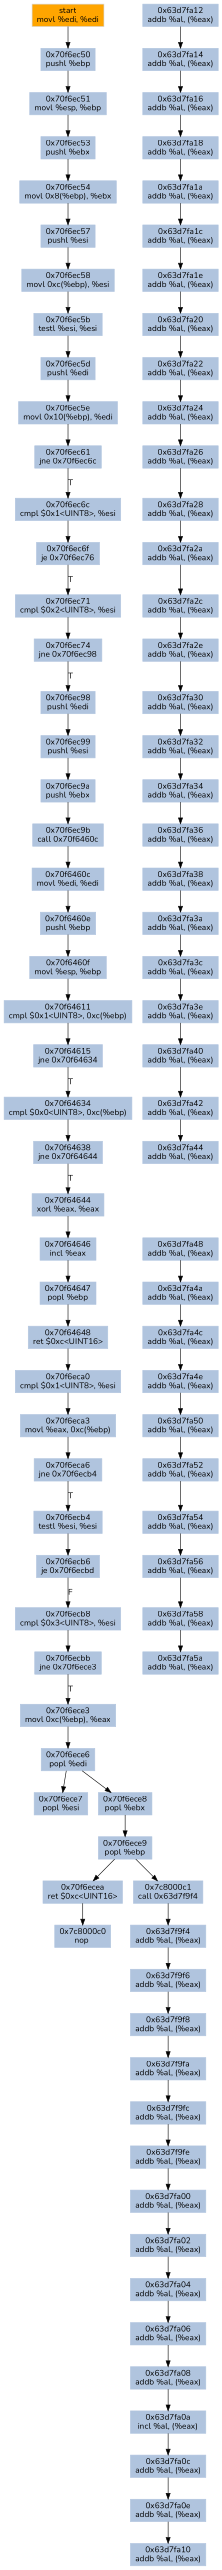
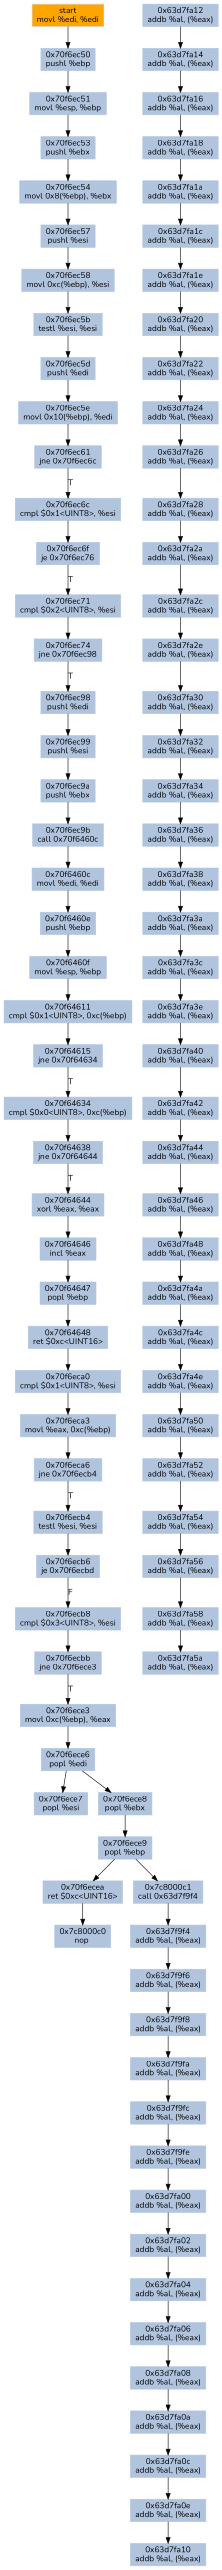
  digraph {
    fontname=Nunito
    node [color=lightsteelblue fillcolor=lightsteelblue fontname=Nunito shape=rectangle style=filled]
    edge [color="#000000" fontname=Nunito]
    n1 [color=lightgrey fillcolor=orange label="start\nmovl %edi, %edi"]
    n2 [label="0x70f6ec50\npushl %ebp"]
    n3 [label="0x70f6ec51\nmovl %esp, %ebp"]
    n4 [label="0x70f6ec53\npushl %ebx"]
    n5 [label="0x70f6ec54\nmovl 0x8(%ebp), %ebx"]
    n6 [label="0x70f6ec57\npushl %esi"]
    n7 [label="0x70f6ec58\nmovl 0xc(%ebp), %esi"]
    n8 [label="0x70f6ec5b\ntestl %esi, %esi"]
    n9 [label="0x70f6ec5d\npushl %edi"]
    n10 [label="0x70f6ec5e\nmovl 0x10(%ebp), %edi"]
    n11 [label="0x70f6ec61\njne 0x70f6ec6c"]
    n12 [label="0x70f6ec6c\ncmpl $0x1<UINT8>, %esi"]
    n13 [label="0x70f6ec6f\nje 0x70f6ec76"]
    n14 [label="0x70f6ec71\ncmpl $0x2<UINT8>, %esi"]
    n15 [label="0x70f6ec74\njne 0x70f6ec98"]
    n16 [label="0x70f6ec98\npushl %edi"]
    n17 [label="0x70f6ec99\npushl %esi"]
    n18 [label="0x70f6ec9a\npushl %ebx"]
    n19 [label="0x70f6ec9b\ncall 0x70f6460c"]
    n20 [label="0x70f6460c\nmovl %edi, %edi"]
    n21 [label="0x70f6460e\npushl %ebp"]
    n22 [label="0x70f6460f\nmovl %esp, %ebp"]
    n23 [label="0x70f64611\ncmpl $0x1<UINT8>, 0xc(%ebp)"]
    n24 [label="0x70f64615\njne 0x70f64634"]
    n25 [label="0x70f64634\ncmpl $0x0<UINT8>, 0xc(%ebp)"]
    n26 [label="0x70f64638\njne 0x70f64644"]
    n27 [label="0x70f64644\nxorl %eax, %eax"]
    n28 [label="0x70f64646\nincl %eax"]
    n29 [label="0x70f64647\npopl %ebp"]
    n30 [label="0x70f64648\nret $0xc<UINT16>"]
    n31 [label="0x70f6eca0\ncmpl $0x1<UINT8>, %esi"]
    n32 [label="0x70f6eca3\nmovl %eax, 0xc(%ebp)"]
    n33 [label="0x70f6eca6\njne 0x70f6ecb4"]
    n34 [label="0x70f6ecb4\ntestl %esi, %esi"]
    n35 [label="0x70f6ecb6\nje 0x70f6ecbd"]
    n36 [label="0x70f6ecb8\ncmpl $0x3<UINT8>, %esi"]
    n37 [label="0x70f6ecbb\njne 0x70f6ece3"]
    n38 [label="0x70f6ece3\nmovl 0xc(%ebp), %eax"]
    n39 [label="0x70f6ece6\npopl %edi"]
    n40 [label="0x70f6ece7\npopl %esi"]
    n41 [label="0x70f6ece8\npopl %ebx"]
    n42 [label="0x70f6ece9\npopl %ebp"]
    n43 [label="0x70f6ecea\nret $0xc<UINT16>"]
    n44 [label="0x7c8000c1\ncall 0x63d7f9f4"]
    n45 [label="0x7c8000c0\nnop "]
    n46 [label="0x63d7f9f4\naddb %al, (%eax)"]
    n47 [label="0x63d7f9f6\naddb %al, (%eax)"]
    n48 [label="0x63d7f9f8\naddb %al, (%eax)"]
    n49 [label="0x63d7f9fa\naddb %al, (%eax)"]
    n50 [label="0x63d7f9fc\naddb %al, (%eax)"]
    n51 [label="0x63d7f9fe\naddb %al, (%eax)"]
    n52 [label="0x63d7fa00\naddb %al, (%eax)"]
    n53 [label="0x63d7fa02\naddb %al, (%eax)"]
    n54 [label="0x63d7fa04\naddb %al, (%eax)"]
    n55 [label="0x63d7fa06\naddb %al, (%eax)"]
    n56 [label="0x63d7fa08\naddb %al, (%eax)"]
-   n57 [label="0x63d7fa0a\nincl %al, (%eax)"]
+   n57 [label="0x63d7fa0a\naddb %al, (%eax)"]
    n58 [label="0x63d7fa0c\naddb %al, (%eax)"]
    n59 [label="0x63d7fa0e\naddb %al, (%eax)"]
    n60 [label="0x63d7fa10\naddb %al, (%eax)"]
    n61 [label="0x63d7fa12\naddb %al, (%eax)"]
    n62 [label="0x63d7fa14\naddb %al, (%eax)"]
    n63 [label="0x63d7fa16\naddb %al, (%eax)"]
    n64 [label="0x63d7fa18\naddb %al, (%eax)"]
    n65 [label="0x63d7fa1a\naddb %al, (%eax)"]
    n66 [label="0x63d7fa1c\naddb %al, (%eax)"]
    n67 [label="0x63d7fa1e\naddb %al, (%eax)"]
    n68 [label="0x63d7fa20\naddb %al, (%eax)"]
    n69 [label="0x63d7fa22\naddb %al, (%eax)"]
    n70 [label="0x63d7fa24\naddb %al, (%eax)"]
    n71 [label="0x63d7fa26\naddb %al, (%eax)"]
    n72 [label="0x63d7fa28\naddb %al, (%eax)"]
    n73 [label="0x63d7fa2a\naddb %al, (%eax)"]
    n74 [label="0x63d7fa2c\naddb %al, (%eax)"]
    n75 [label="0x63d7fa2e\naddb %al, (%eax)"]
    n76 [label="0x63d7fa30\naddb %al, (%eax)"]
    n77 [label="0x63d7fa32\naddb %al, (%eax)"]
    n78 [label="0x63d7fa34\naddb %al, (%eax)"]
    n79 [label="0x63d7fa36\naddb %al, (%eax)"]
    n80 [label="0x63d7fa38\naddb %al, (%eax)"]
    n81 [label="0x63d7fa3a\naddb %al, (%eax)"]
    n82 [label="0x63d7fa3c\naddb %al, (%eax)"]
    n83 [label="0x63d7fa3e\naddb %al, (%eax)"]
    n84 [label="0x63d7fa40\naddb %al, (%eax)"]
    n85 [label="0x63d7fa42\naddb %al, (%eax)"]
    n86 [label="0x63d7fa44\naddb %al, (%eax)"]
+   n87 [label="0x63d7fa46\naddb %al, (%eax)"]
    n88 [label="0x63d7fa48\naddb %al, (%eax)"]
    n89 [label="0x63d7fa4a\naddb %al, (%eax)"]
    n90 [label="0x63d7fa4c\naddb %al, (%eax)"]
    n91 [label="0x63d7fa4e\naddb %al, (%eax)"]
    n92 [label="0x63d7fa50\naddb %al, (%eax)"]
    n93 [label="0x63d7fa52\naddb %al, (%eax)"]
    n94 [label="0x63d7fa54\naddb %al, (%eax)"]
    n95 [label="0x63d7fa56\naddb %al, (%eax)"]
    n96 [label="0x63d7fa58\naddb %al, (%eax)"]
    n97 [label="0x63d7fa5a\naddb %al, (%eax)"]
    n1 -> n2
    n2 -> n3
    n3 -> n4
    n4 -> n5
    n5 -> n6
    n6 -> n7
    n7 -> n8
    n8 -> n9
    n9 -> n10
    n10 -> n11
    n11 -> n12 [label=T]
    n12 -> n13
    n13 -> n14 [label=T]
    n14 -> n15
    n15 -> n16 [label=T]
    n16 -> n17
    n17 -> n18
    n18 -> n19
    n19 -> n20
    n20 -> n21
    n21 -> n22
    n22 -> n23
    n23 -> n24
    n24 -> n25 [label=T]
    n25 -> n26
    n26 -> n27 [label=T]
    n27 -> n28
    n28 -> n29
    n29 -> n30
    n30 -> n31
    n31 -> n32
    n32 -> n33
    n33 -> n34 [label=T]
    n34 -> n35
    n35 -> n36 [label=F]
    n36 -> n37
    n37 -> n38 [label=T]
    n38 -> n39
    n39 -> n40
    n39 -> n41
    n41 -> n42
    n42 -> n43
    n42 -> n44
    n43 -> n45
    n44 -> n46
    n46 -> n47
    n47 -> n48
    n48 -> n49
    n49 -> n50
    n50 -> n51
    n51 -> n52
    n52 -> n53
    n53 -> n54
    n54 -> n55
    n55 -> n56
    n56 -> n57
    n57 -> n58
    n58 -> n59
    n59 -> n60
    n61 -> n62
    n62 -> n63
    n63 -> n64
    n64 -> n65
    n65 -> n66
    n66 -> n67
    n67 -> n68
    n68 -> n69
    n69 -> n70
    n70 -> n71
    n71 -> n72
    n72 -> n73
    n73 -> n74
    n74 -> n75
    n75 -> n76
    n76 -> n77
    n77 -> n78
    n78 -> n79
    n79 -> n80
    n80 -> n81
    n81 -> n82
    n82 -> n83
    n83 -> n84
    n84 -> n85
    n85 -> n86
+   n86 -> n87
+   n87 -> n88
    n88 -> n89
    n89 -> n90
    n90 -> n91
    n91 -> n92
    n92 -> n93
    n93 -> n94
    n94 -> n95
    n95 -> n96
    n96 -> n97
  }
